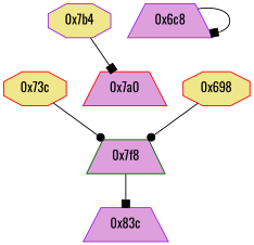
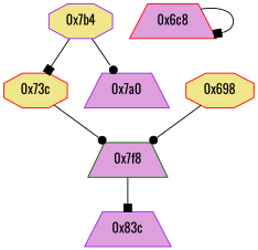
  digraph {
    "edge"="{}"
    file="/Users/mark/Documents//论文//第二篇论文//2018-08-24交论文后的备份/2019/CFG/simple-hash-functions/pjwhash/1576_recovered.dot"
    fontname=Oswald
    "graph"="{u'file': u'/Users/mark/Documents//\u8bba\u6587//\u7b2c\u4e8c\u7bc7\u8bba\u6587//2018-08-24\u4ea4\u8bba\u6587\u540e\u7684\u5907\u4efd/2019/CFG/simple-hash-functions/pjwhash/1576_recovered.dot'}"
    "node"="{u'opcode': u''}"
    node [color=red fillcolor=plum fontname=Oswald shape=trapezium style=filled]
    edge [arrowhead=box fontname=Oswald]
    "0x7b4" [color=purple fillcolor=khaki opcode="[u'ldr', u'lsl', u'str', u'ldr', u'b']" shape=octagon]
    "0x73c" [fillcolor=khaki opcode="[u'ldr', u'mov', u'mov', u'add', u'ldr', u'add', u'b']" shape=octagon]
-   "0x7a0" [opcode="[u'ldr', u'lsr', u'str', u'ldr', u'b']"]
+   "0x7a0" [color=purple opcode="[u'ldr', u'lsr', u'str', u'ldr', u'b']"]
    "0x7f8" [color=darkgreen opcode="[u'str', u'str', u'str', u'ldr', u'ldr', u'ldr', u'cmp', u'mov', u'b']"]
    "0x83c" [color=purple opcode="[u'ldr', u'sub', u'pop']"]
-   "0x6c8" [color=purple opcode="[u'ldr', u'cmp', u'ldr', u'mov', u'b']"]
+   "0x6c8" [opcode="[u'ldr', u'cmp', u'ldr', u'mov', u'b']"]
    n7 [fillcolor=khaki label="0x698" opcode="[u'push', u'add', u'sub', u'ldr', u'ldr', u'ldr', u'b']" shape=octagon]
-   "0x7b4" -> "0x7a0"
+   "0x7b4" -> "0x73c"
+   "0x7b4" -> "0x7a0" [arrowhead=dot]
    "0x73c" -> "0x7f8" [arrowhead=dot]
    "0x7f8" -> "0x83c"
    "0x6c8" -> "0x6c8"
    n7 -> "0x7f8" [arrowhead=dot]
  }
